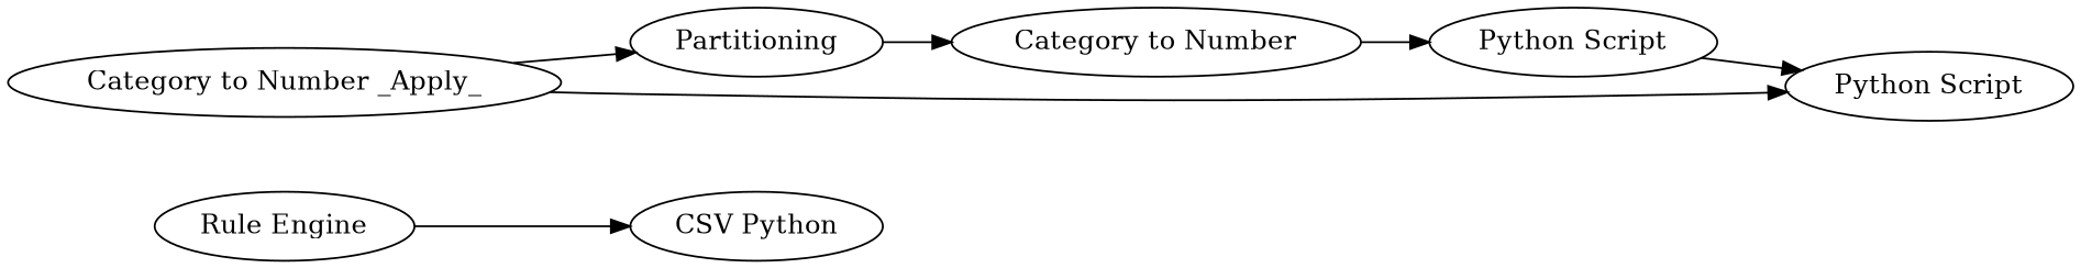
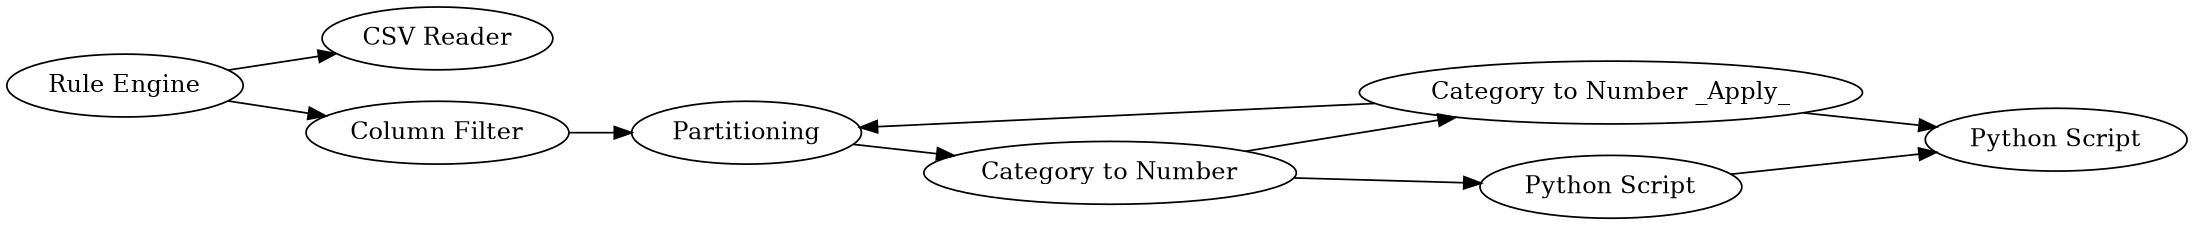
  digraph {
    rankdir=LR
-   n1 [label="CSV Python"]
+   n1 [label="CSV Reader"]
    n2 [label="Rule Engine"]
+   n3 [label="Column Filter"]
    n4 [label=Partitioning]
    n5 [label="Category to Number"]
    n6 [label="Category to Number _Apply_"]
    n7 [label="Python Script"]
    n8 [label="Python Script"]
    n2 -> n1
+   n2 -> n3
+   n3 -> n4
    n4 -> n5
+   n5 -> n6
    n5 -> n7
    n6 -> n4
    n6 -> n8
    n7 -> n8
  }
